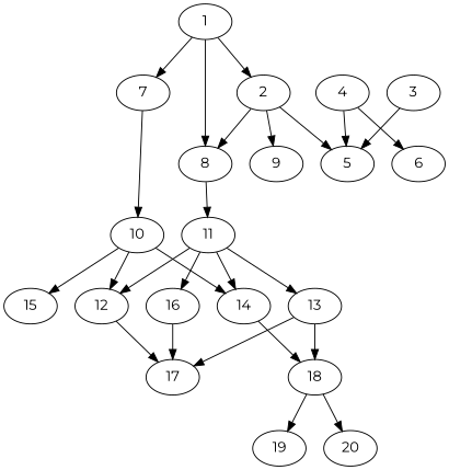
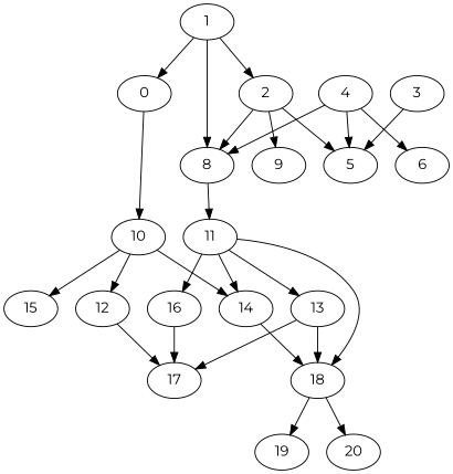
  digraph {
    fontname=Montserrat
    node [alpha=0.15 fontname=Montserrat]
    edge [fontname=Montserrat]
    1 [alpha=0.03 expect_size=33398784]
-   7 [alpha=0.18 expect_size=5436416]
+   7 [alpha=0.18 expect_size=5436416 label=0]
    8 [alpha=0.06 expect_size=19377152]
    2 [alpha=0.00 expect_size=17758208]
    10 [alpha=0.02 expect_size=31602688]
    11 [expect_size=8914944]
    9 [alpha=0.01 expect_size=26798080]
    12 [alpha=0.01 expect_size=16284672]
    14 [alpha=0.19 expect_size=49345536]
    15 [alpha=0.18 expect_size=50824192]
    13 [alpha=0.16 expect_size=17429504]
    16 [alpha=0.16 expect_size=38235136]
    5 [expect_size=14775296]
    3 [alpha=0.14 expect_size=37746688]
    4 [alpha=0.01 expect_size=27197440]
    6 [alpha=0.13 expect_size=49914880]
    17 [alpha=0.08 expect_size=20851712]
    18 [alpha=0.06 expect_size=15380480]
    19 [expect_size=28411904]
    20 [alpha=0.19 expect_size=31120384]
    1 -> 7
    1 -> 8
    1 -> 2
    7 -> 10
    8 -> 11
    2 -> 8
    2 -> 9
    2 -> 5
    10 -> 12
    10 -> 14
    10 -> 15
-   11 -> 12
+   11 -> 18
    11 -> 14
    11 -> 13
    11 -> 16
    12 -> 17
    14 -> 18
    13 -> 17
    13 -> 18
    16 -> 17
    3 -> 5
+   4 -> 8
    4 -> 5
    4 -> 6
    18 -> 19
    18 -> 20
  }
